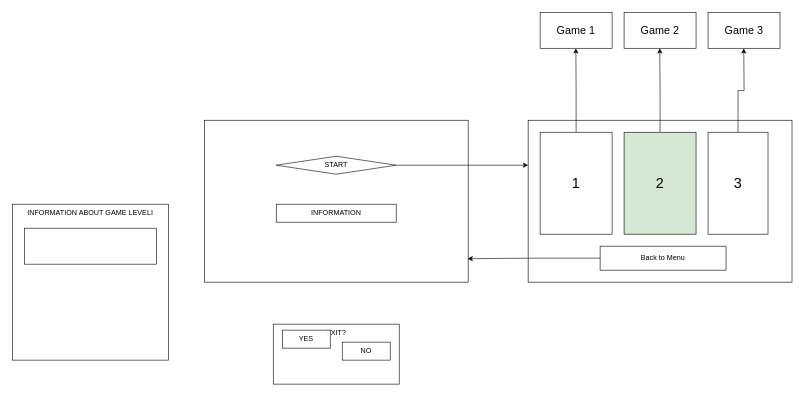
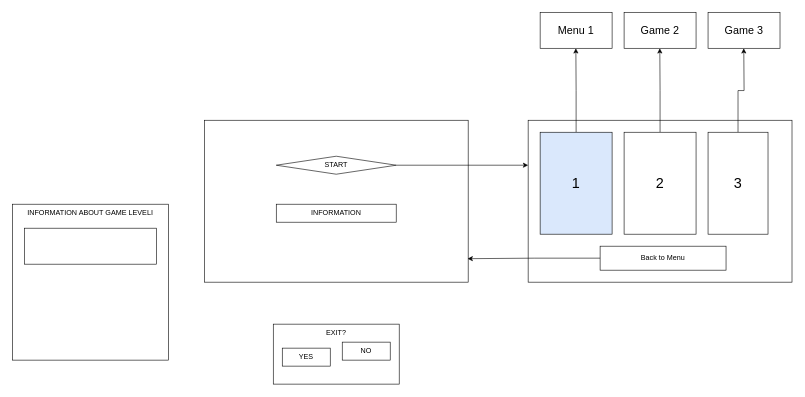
  <mxCell id="0" />
  <mxCell id="1" parent="0" />
  <mxCell id="2" value="" style="rounded=0;whiteSpace=wrap;html=1;" vertex="1" parent="1"><mxGeometry x="340" y="200" width="440" height="270" as="geometry" /></mxCell>
  <mxCell id="3" value="START" style="rhombus;whiteSpace=wrap;html=1;" vertex="1" parent="1"><mxGeometry x="460" y="260" width="200" height="30" as="geometry" /></mxCell>
  <mxCell id="4" value="INFORMATION" style="rounded=0;whiteSpace=wrap;html=1;" vertex="1" parent="1"><mxGeometry x="460" y="340" width="200" height="30" as="geometry" /></mxCell>
  <mxCell id="5" value="" style="endArrow=classic;html=1;rounded=0;exitX=1;exitY=0.5;exitDx=0;exitDy=0;" edge="1" parent="1" source="3"><mxGeometry width="50" height="50" relative="1" as="geometry"><mxPoint x="720" y="500" as="sourcePoint" /><mxPoint x="880" y="275" as="targetPoint" /></mxGeometry></mxCell>
  <mxCell id="6" value="" style="rounded=0;whiteSpace=wrap;html=1;" vertex="1" parent="1"><mxGeometry x="880" y="200" width="440" height="270" as="geometry" /></mxCell>
  <mxCell id="7" style="edgeStyle=orthogonalEdgeStyle;rounded=0;orthogonalLoop=1;jettySize=auto;html=1;exitX=0.5;exitY=0;exitDx=0;exitDy=0;" edge="1" parent="1" source="8"><mxGeometry relative="1" as="geometry"><mxPoint x="959.571" y="80" as="targetPoint" /></mxGeometry></mxCell>
- <mxCell id="8" value="&lt;font style=&quot;font-size: 24px;&quot;&gt;1&lt;/font&gt;" style="rounded=0;whiteSpace=wrap;html=1;" vertex="1" parent="1"><mxGeometry x="900" y="220" width="120" height="170" as="geometry" /></mxCell>
+ <mxCell id="8" value="&lt;font style=&quot;font-size: 24px;&quot;&gt;1&lt;/font&gt;" style="rounded=0;whiteSpace=wrap;html=1;fillColor=#dae8fc;" vertex="1" parent="1"><mxGeometry x="900" y="220" width="120" height="170" as="geometry" /></mxCell>
  <mxCell id="9" style="edgeStyle=orthogonalEdgeStyle;rounded=0;orthogonalLoop=1;jettySize=auto;html=1;exitX=0.5;exitY=0;exitDx=0;exitDy=0;" edge="1" parent="1" source="10"><mxGeometry relative="1" as="geometry"><mxPoint x="1099.571" y="80" as="targetPoint" /></mxGeometry></mxCell>
- <mxCell id="10" value="&lt;font style=&quot;font-size: 24px;&quot;&gt;2&lt;/font&gt;" style="rounded=0;whiteSpace=wrap;html=1;fillColor=#d5e8d4;" vertex="1" parent="1"><mxGeometry x="1040" y="220" width="120" height="170" as="geometry" /></mxCell>
+ <mxCell id="10" value="&lt;font style=&quot;font-size: 24px;&quot;&gt;2&lt;/font&gt;" style="rounded=0;whiteSpace=wrap;html=1;" vertex="1" parent="1"><mxGeometry x="1040" y="220" width="120" height="170" as="geometry" /></mxCell>
  <mxCell id="11" style="edgeStyle=orthogonalEdgeStyle;rounded=0;orthogonalLoop=1;jettySize=auto;html=1;exitX=0.5;exitY=0;exitDx=0;exitDy=0;" edge="1" parent="1" source="12"><mxGeometry relative="1" as="geometry"><mxPoint x="1239.571" y="80" as="targetPoint" /></mxGeometry></mxCell>
  <mxCell id="12" value="&lt;font style=&quot;font-size: 24px;&quot;&gt;3&lt;/font&gt;" style="rounded=0;whiteSpace=wrap;html=1;" vertex="1" parent="1"><mxGeometry x="1180" y="220" width="100" height="170" as="geometry" /></mxCell>
  <mxCell id="13" value="Back to Menu" style="rounded=0;whiteSpace=wrap;html=1;" vertex="1" parent="1"><mxGeometry x="1000" y="410" width="210" height="40" as="geometry" /></mxCell>
  <mxCell id="14" style="edgeStyle=orthogonalEdgeStyle;rounded=0;orthogonalLoop=1;jettySize=auto;html=1;exitX=0;exitY=0.5;exitDx=0;exitDy=0;entryX=0.998;entryY=0.855;entryDx=0;entryDy=0;entryPerimeter=0;" edge="1" parent="1" source="13" target="2"><mxGeometry relative="1" as="geometry" /></mxCell>
- <mxCell id="15" value="&lt;font style=&quot;font-size: 18px;&quot;&gt;Game 1&lt;/font&gt;" style="rounded=0;whiteSpace=wrap;html=1;" vertex="1" parent="1"><mxGeometry x="900" y="20" width="120" height="60" as="geometry" /></mxCell>
+ <mxCell id="15" value="&lt;font style=&quot;font-size: 18px;&quot;&gt;Menu 1&lt;/font&gt;" style="rounded=0;whiteSpace=wrap;html=1;" vertex="1" parent="1"><mxGeometry x="900" y="20" width="120" height="60" as="geometry" /></mxCell>
  <mxCell id="16" value="&lt;span style=&quot;font-size: 18px;&quot;&gt;Game 2&lt;/span&gt;" style="rounded=0;whiteSpace=wrap;html=1;" vertex="1" parent="1"><mxGeometry x="1040" y="20" width="120" height="60" as="geometry" /></mxCell>
  <mxCell id="17" value="&lt;span style=&quot;font-size: 18px;&quot;&gt;Game 3&lt;/span&gt;" style="rounded=0;whiteSpace=wrap;html=1;" vertex="1" parent="1"><mxGeometry x="1180" y="20" width="120" height="60" as="geometry" /></mxCell>
  <mxCell id="18" value="EXIT?" style="rounded=0;whiteSpace=wrap;html=1;verticalAlign=top;" vertex="1" parent="1"><mxGeometry x="455" y="540" width="210" height="100" as="geometry" /></mxCell>
- <mxCell id="19" value="YES" style="rounded=0;whiteSpace=wrap;html=1;" vertex="1" parent="1"><mxGeometry x="470" y="550" width="80" height="30" as="geometry" /></mxCell>
+ <mxCell id="19" value="YES" style="rounded=0;whiteSpace=wrap;html=1;" vertex="1" parent="1"><mxGeometry x="470" y="580" width="80" height="30" as="geometry" /></mxCell>
  <mxCell id="20" value="NO" style="rounded=0;whiteSpace=wrap;html=1;" vertex="1" parent="1"><mxGeometry x="570" y="570" width="80" height="30" as="geometry" /></mxCell>
  <mxCell id="21" style="edgeStyle=orthogonalEdgeStyle;rounded=0;orthogonalLoop=1;jettySize=auto;html=1;exitX=0.5;exitY=1;exitDx=0;exitDy=0;" edge="1" parent="1" source="18" target="18"><mxGeometry relative="1" as="geometry" /></mxCell>
  <mxCell id="22" value="INFORMATION ABOUT GAME LEVELІ" style="whiteSpace=wrap;html=1;aspect=fixed;verticalAlign=top;" vertex="1" parent="1"><mxGeometry x="20" y="340" width="260" height="260" as="geometry" /></mxCell>
  <mxCell id="23" value="" style="rounded=0;whiteSpace=wrap;html=1;" vertex="1" parent="1"><mxGeometry x="40" y="380" width="220" height="60" as="geometry" /></mxCell>
